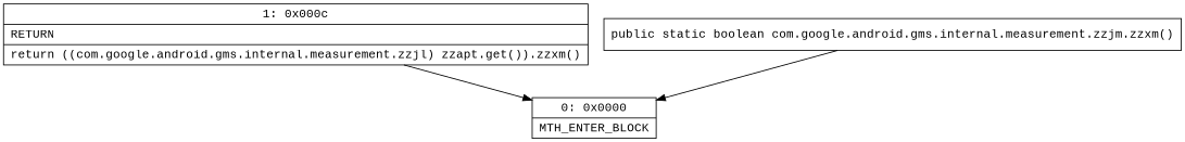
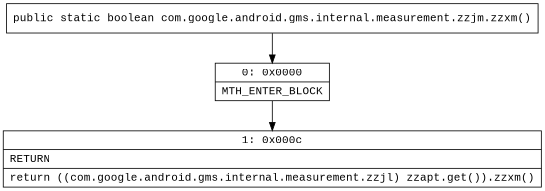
  digraph {
    fontname="Liberation Mono"
    node [shape=record fontname="Liberation Mono"]
    edge [fontname="Liberation Mono"]
    n1 [label="{0\:\ 0x0000|MTH_ENTER_BLOCK\l}"]
    n2 [label="{1\:\ 0x000c|RETURN\l|return ((com.google.android.gms.internal.measurement.zzjl) zzapt.get()).zzxm()\l}"]
    n3 [label="{public static boolean com.google.android.gms.internal.measurement.zzjm.zzxm() }"]
-   n2 -> n1
+   n1 -> n2
    n3 -> n1
  }
